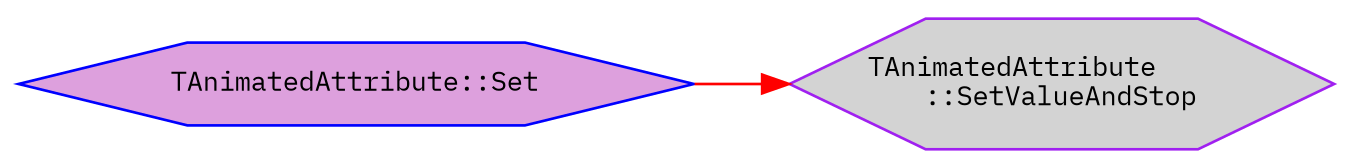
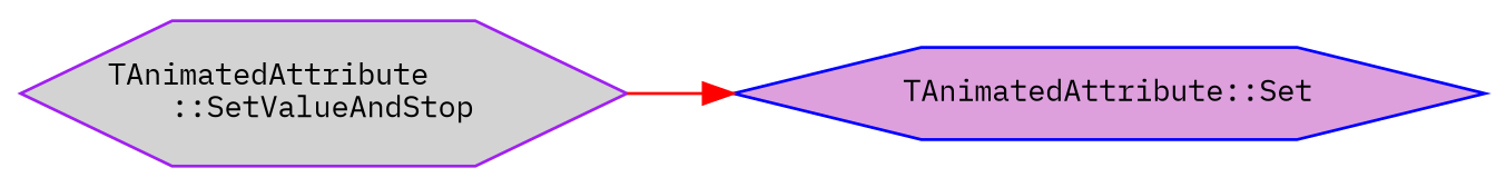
  digraph {
    rankdir=LR
    fontname="IBM Plex Mono"
    node [fontname="IBM Plex Mono" fontsize=10 shape=hexagon style=filled]
    n1 [color=purple fillcolor=lightgrey fontcolor=black height=0.2 label="TAnimatedAttribute\l::SetValueAndStop" width=0.4]
    n2 [color=blue fillcolor=plum height=0.2 label="TAnimatedAttribute::Set" width=0.4]
-   n2 -> n1 [color=red fontname="IBM Plex Mono" fontsize=10 labelfontname=Helvetica labelfontsize=10 style=solid]
+   n1 -> n2 [color=red fontname="IBM Plex Mono" fontsize=10 labelfontname=Helvetica labelfontsize=10 style=solid]
  }
